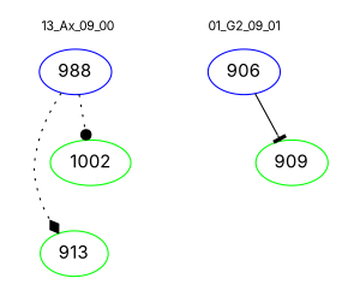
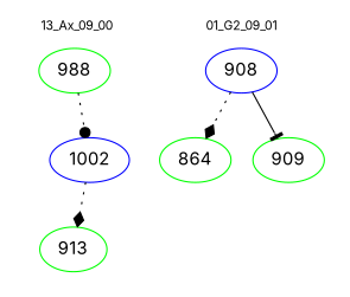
  digraph {
    fontname=Inter
    node [color=green fontname=Inter]
    edge [arrowhead=diamond color=black fontname=Inter style=dotted]
-   n1 [color=blue label=988]
+   n1 [label=988]
    n2 [label=913]
-   n3 [label=1002]
-   n4 [color=blue label=906]
+   n3 [color=blue label=1002]
+   n4 [color=blue label=908]
+   n5 [label=864]
    n6 [label=909]
    subgraph cluster_1 {
      color=white
      fontsize=10
      label="13_Ax_09_00"
      n1
      n2
      n3
    }
    subgraph cluster_2 {
      color=white
      fontsize=10
      label="01_G2_09_01"
      n4
+     n5
      n6
    }
-   n1 -> n2
+   n3 -> n2
    n1 -> n3 [arrowhead=dot]
+   n4 -> n5
    n4 -> n6 [arrowhead=tee style=solid]
  }
